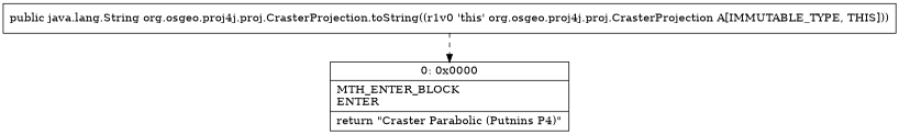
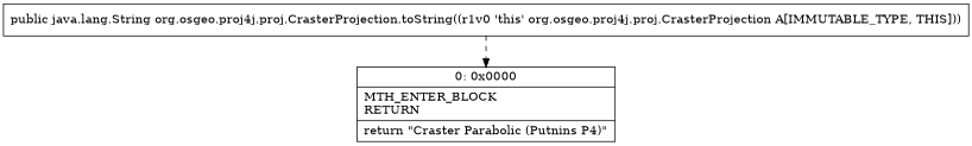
  digraph {
    node [shape=record]
-   n1 [label="{0\:\ 0x0000|MTH_ENTER_BLOCK\lENTER\l|return \"Craster Parabolic (Putnins P4)\"\l}"]
+   n1 [label="{0\:\ 0x0000|MTH_ENTER_BLOCK\lRETURN\l|return \"Craster Parabolic (Putnins P4)\"\l}"]
    n2 [label="{public java.lang.String org.osgeo.proj4j.proj.CrasterProjection.toString((r1v0 'this' org.osgeo.proj4j.proj.CrasterProjection A[IMMUTABLE_TYPE, THIS])) }"]
    n2 -> n1 [style=dashed]
  }
